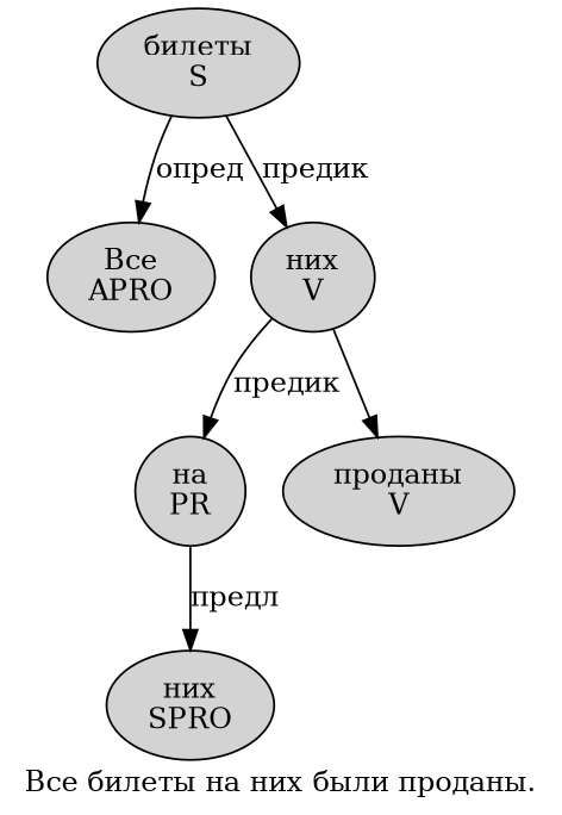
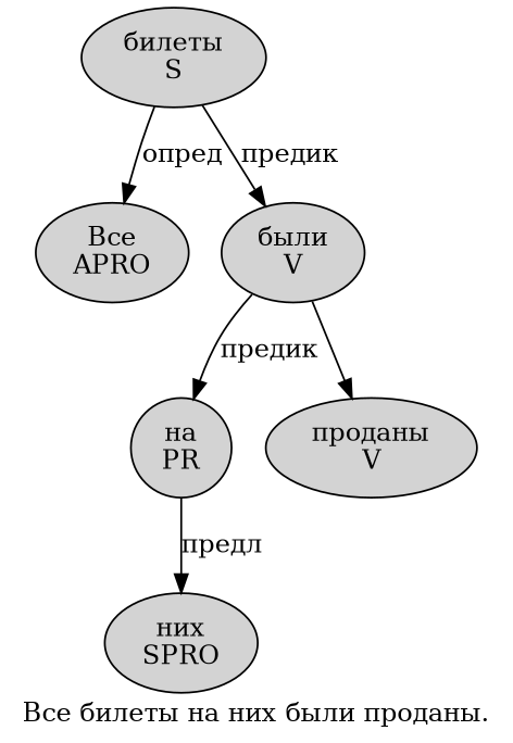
  digraph {
    label="Все билеты на них были проданы."
    node [fillcolor=lightgray penwidth=1 shape=ellipse style=filled]
    n1 [label="Все\nAPRO"]
    n2 [label="билеты\nS"]
-   n3 [label="них\nV"]
+   n3 [label="были\nV"]
    n4 [label="на\nPR"]
    n5 [label="них\nSPRO"]
    n6 [label="проданы\nV"]
    n2 -> n1 [label="опред"]
    n2 -> n3 [label="предик"]
    n3 -> n4 [label="предик"]
    n3 -> n6
    n4 -> n5 [label="предл"]
  }
